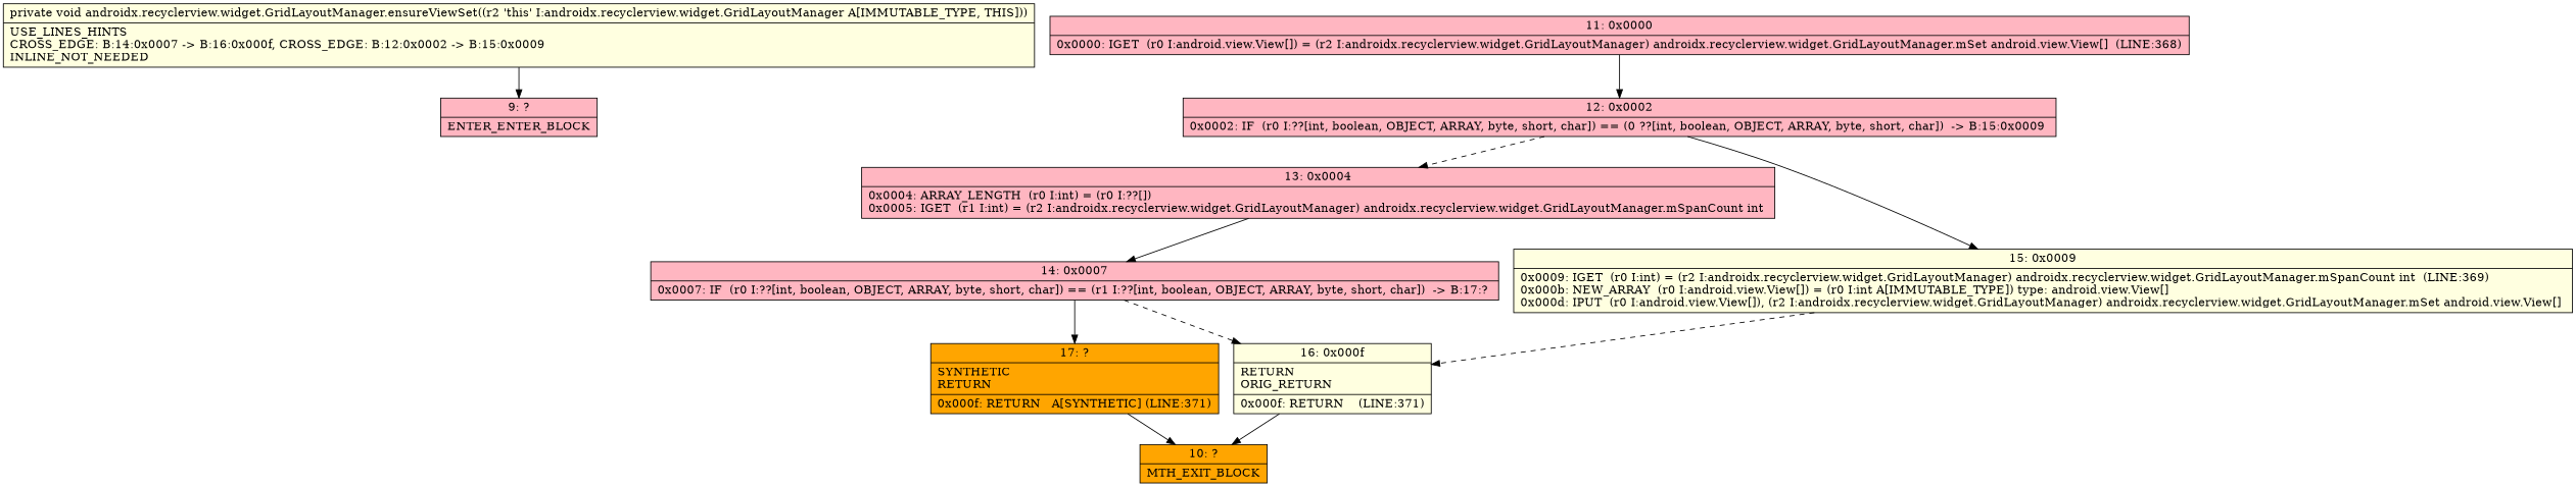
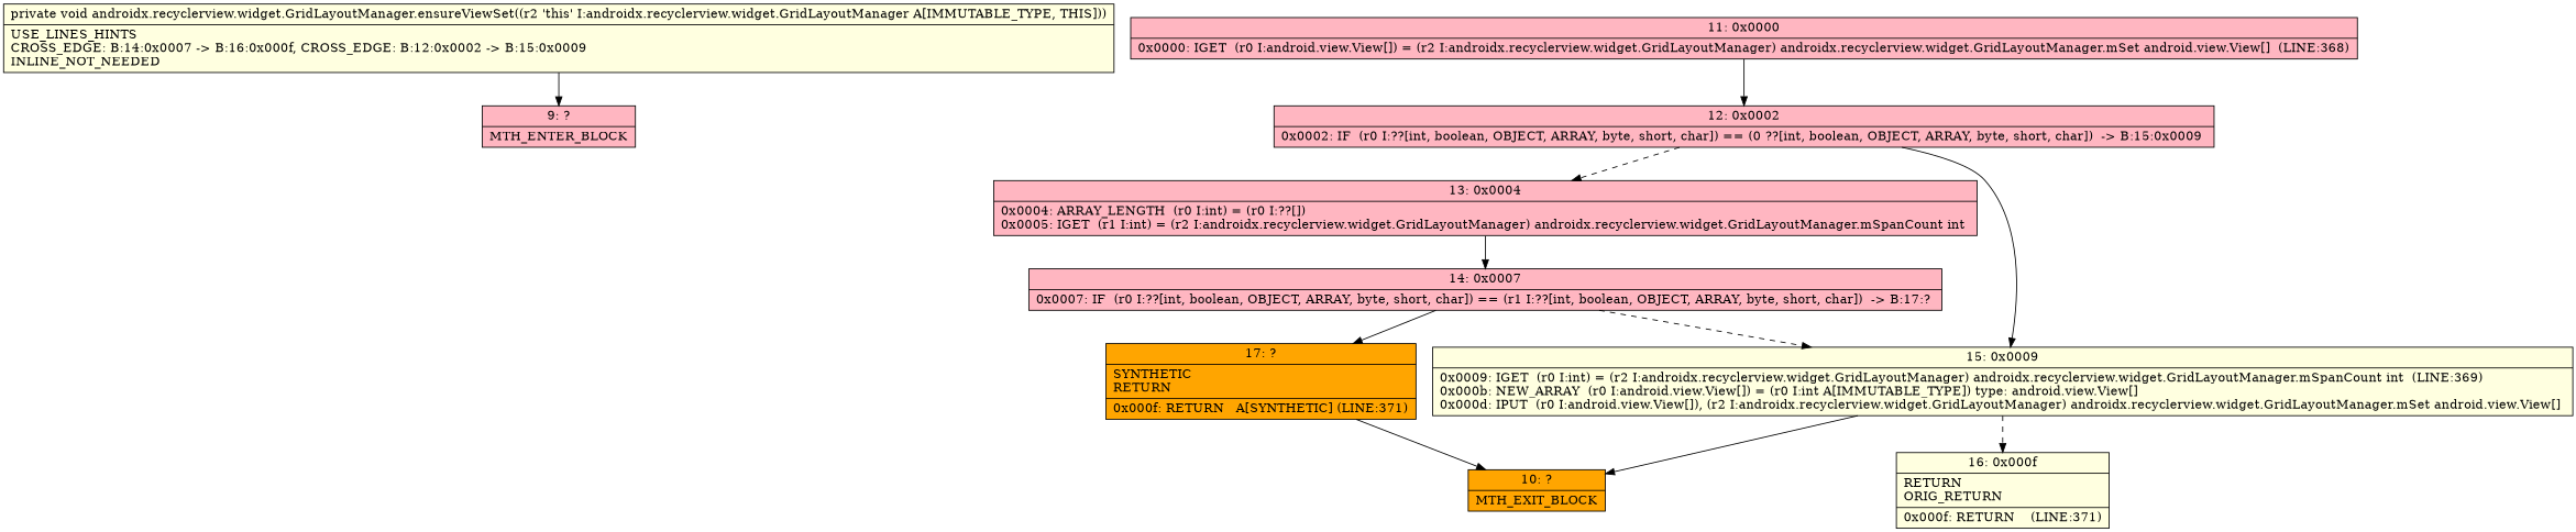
  digraph {
    node [fillcolor=lightpink shape=record style=filled]
-   n1 [label="{9\:\ ?|ENTER_ENTER_BLOCK\l}"]
+   n1 [label="{9\:\ ?|MTH_ENTER_BLOCK\l}"]
    n2 [label="{11\:\ 0x0000|0x0000: IGET  (r0 I:android.view.View[]) = (r2 I:androidx.recyclerview.widget.GridLayoutManager) androidx.recyclerview.widget.GridLayoutManager.mSet android.view.View[]  (LINE:368)\l}"]
    n3 [label="{12\:\ 0x0002|0x0002: IF  (r0 I:??[int, boolean, OBJECT, ARRAY, byte, short, char]) == (0 ??[int, boolean, OBJECT, ARRAY, byte, short, char])  \-\> B:15:0x0009 \l}"]
    n4 [label="{13\:\ 0x0004|0x0004: ARRAY_LENGTH  (r0 I:int) = (r0 I:??[]) \l0x0005: IGET  (r1 I:int) = (r2 I:androidx.recyclerview.widget.GridLayoutManager) androidx.recyclerview.widget.GridLayoutManager.mSpanCount int \l}"]
    n5 [fillcolor=lightyellow label="{15\:\ 0x0009|0x0009: IGET  (r0 I:int) = (r2 I:androidx.recyclerview.widget.GridLayoutManager) androidx.recyclerview.widget.GridLayoutManager.mSpanCount int  (LINE:369)\l0x000b: NEW_ARRAY  (r0 I:android.view.View[]) = (r0 I:int A[IMMUTABLE_TYPE]) type: android.view.View[] \l0x000d: IPUT  (r0 I:android.view.View[]), (r2 I:androidx.recyclerview.widget.GridLayoutManager) androidx.recyclerview.widget.GridLayoutManager.mSet android.view.View[] \l}"]
    n6 [label="{14\:\ 0x0007|0x0007: IF  (r0 I:??[int, boolean, OBJECT, ARRAY, byte, short, char]) == (r1 I:??[int, boolean, OBJECT, ARRAY, byte, short, char])  \-\> B:17:? \l}"]
    n7 [fillcolor=lightyellow label="{16\:\ 0x000f|RETURN\lORIG_RETURN\l|0x000f: RETURN    (LINE:371)\l}"]
    n8 [fillcolor=orange label="{17\:\ ?|SYNTHETIC\lRETURN\l|0x000f: RETURN   A[SYNTHETIC] (LINE:371)\l}"]
    n9 [fillcolor=orange label="{10\:\ ?|MTH_EXIT_BLOCK\l}"]
    n10 [fillcolor=lightyellow label="{private void androidx.recyclerview.widget.GridLayoutManager.ensureViewSet((r2 'this' I:androidx.recyclerview.widget.GridLayoutManager A[IMMUTABLE_TYPE, THIS]))  | USE_LINES_HINTS\lCROSS_EDGE: B:14:0x0007 \-\> B:16:0x000f, CROSS_EDGE: B:12:0x0002 \-\> B:15:0x0009\lINLINE_NOT_NEEDED\l}"]
    n2 -> n3
    n3 -> n4 [style=dashed]
    n3 -> n5
    n4 -> n6
    n5 -> n7 [style=dashed]
-   n6 -> n7 [style=dashed]
+   n6 -> n5 [style=dashed]
    n6 -> n8
-   n7 -> n9
+   n5 -> n9
    n8 -> n9
    n10 -> n1
  }
